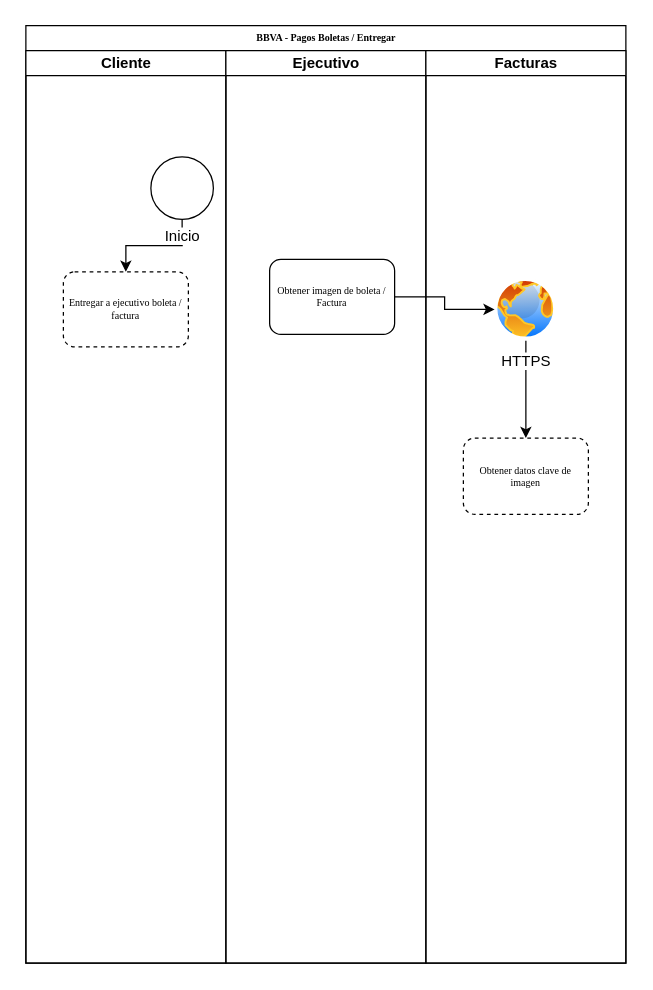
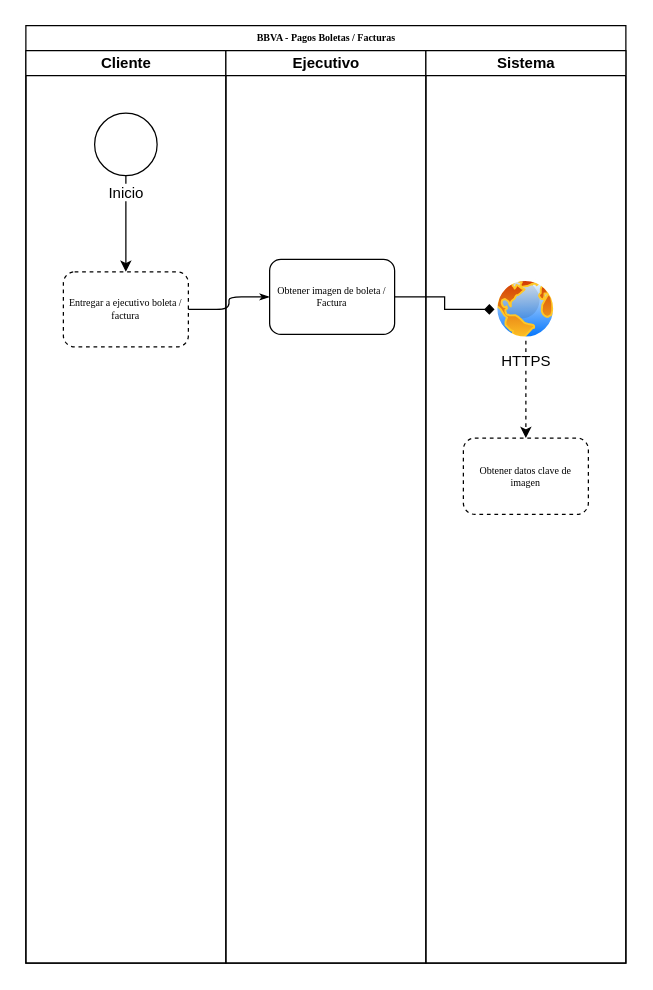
  <mxCell id="0" />
  <mxCell id="1" parent="0" />
- <mxCell id="2" value="BBVA - Pagos Boletas / Entregar" style="swimlane;html=1;childLayout=stackLayout;startSize=20;rounded=0;shadow=0;labelBackgroundColor=none;strokeColor=#000000;strokeWidth=1;fillColor=#ffffff;fontFamily=Verdana;fontSize=8;fontColor=#000000;align=center;" parent="1" vertex="1"><mxGeometry x="20" y="20" width="480" height="750" as="geometry" /></mxCell>
+ <mxCell id="2" value="BBVA - Pagos Boletas / Facturas" style="swimlane;html=1;childLayout=stackLayout;startSize=20;rounded=0;shadow=0;labelBackgroundColor=none;strokeColor=#000000;strokeWidth=1;fillColor=#ffffff;fontFamily=Verdana;fontSize=8;fontColor=#000000;align=center;" parent="1" vertex="1"><mxGeometry x="20" y="20" width="480" height="750" as="geometry" /></mxCell>
  <mxCell id="3" value="Cliente" style="swimlane;html=1;startSize=20;" parent="2" vertex="1"><mxGeometry y="20" width="160" height="730" as="geometry" /></mxCell>
  <mxCell id="4" value="Entregar a ejecutivo boleta / factura" style="rounded=1;whiteSpace=wrap;html=1;shadow=0;labelBackgroundColor=none;strokeColor=#000000;strokeWidth=1;fillColor=#ffffff;fontFamily=Verdana;fontSize=8;fontColor=#000000;align=center;dashed=1;" parent="3" vertex="1"><mxGeometry x="30" y="177" width="100" height="60" as="geometry" /></mxCell>
  <mxCell id="5" style="edgeStyle=orthogonalEdgeStyle;rounded=0;orthogonalLoop=1;jettySize=auto;html=1;exitX=0.5;exitY=1;exitDx=0;exitDy=0;" edge="1" parent="3" source="6" target="4"><mxGeometry relative="1" as="geometry" /></mxCell>
- <mxCell id="6" value="Inicio" style="shape=mxgraph.bpmn.shape;html=1;verticalLabelPosition=bottom;labelBackgroundColor=#ffffff;verticalAlign=top;align=center;perimeter=ellipsePerimeter;outlineConnect=0;outline=standard;symbol=general;" vertex="1" parent="3"><mxGeometry x="100" y="85" width="50" height="50" as="geometry" /></mxCell>
+ <mxCell id="6" value="Inicio" style="shape=mxgraph.bpmn.shape;html=1;verticalLabelPosition=bottom;labelBackgroundColor=#ffffff;verticalAlign=top;align=center;perimeter=ellipsePerimeter;outlineConnect=0;outline=standard;symbol=general;" vertex="1" parent="3"><mxGeometry x="55" y="50" width="50" height="50" as="geometry" /></mxCell>
+ <mxCell id="7" style="edgeStyle=orthogonalEdgeStyle;rounded=1;html=1;labelBackgroundColor=none;startArrow=none;startFill=0;startSize=5;endArrow=classicThin;endFill=1;endSize=5;jettySize=auto;orthogonalLoop=1;strokeColor=#000000;strokeWidth=1;fontFamily=Verdana;fontSize=8;fontColor=#000000;" parent="2" source="4" target="9" edge="1"><mxGeometry relative="1" as="geometry" /></mxCell>
  <mxCell id="8" value="Ejecutivo" style="swimlane;html=1;startSize=20;" parent="2" vertex="1"><mxGeometry x="160" y="20" width="160" height="730" as="geometry" /></mxCell>
  <mxCell id="9" value="Obtener imagen de boleta / Factura" style="rounded=1;whiteSpace=wrap;html=1;shadow=0;labelBackgroundColor=none;strokeColor=#000000;strokeWidth=1;fillColor=#ffffff;fontFamily=Verdana;fontSize=8;fontColor=#000000;align=center;" parent="8" vertex="1"><mxGeometry x="35" y="167" width="100" height="60" as="geometry" /></mxCell>
- <mxCell id="10" value="Facturas" style="swimlane;html=1;startSize=20;" vertex="1" parent="2"><mxGeometry x="320" y="20" width="160" height="730" as="geometry" /></mxCell>
- <mxCell id="11" style="edgeStyle=orthogonalEdgeStyle;rounded=0;orthogonalLoop=1;jettySize=auto;html=1;" edge="1" parent="10" source="12" target="13"><mxGeometry relative="1" as="geometry" /></mxCell>
+ <mxCell id="10" value="Sistema" style="swimlane;html=1;startSize=20;" vertex="1" parent="2"><mxGeometry x="320" y="20" width="160" height="730" as="geometry" /></mxCell>
+ <mxCell id="11" style="edgeStyle=orthogonalEdgeStyle;rounded=0;orthogonalLoop=1;jettySize=auto;html=1;dashed=1;" edge="1" parent="10" source="12" target="13"><mxGeometry relative="1" as="geometry" /></mxCell>
  <mxCell id="12" value="HTTPS" style="aspect=fixed;perimeter=ellipsePerimeter;html=1;align=center;shadow=0;dashed=0;spacingTop=3;image;image=img/lib/active_directory/internet_globe.svg;" vertex="1" parent="10"><mxGeometry x="55" y="182" width="50" height="50" as="geometry" /></mxCell>
  <mxCell id="13" value="Obtener datos clave de imagen" style="rounded=1;whiteSpace=wrap;html=1;shadow=0;labelBackgroundColor=none;strokeColor=#000000;strokeWidth=1;fillColor=#ffffff;fontFamily=Verdana;fontSize=8;fontColor=#000000;align=center;dashed=1;" vertex="1" parent="10"><mxGeometry x="30" y="310" width="100" height="61" as="geometry" /></mxCell>
- <mxCell id="14" style="edgeStyle=orthogonalEdgeStyle;rounded=0;orthogonalLoop=1;jettySize=auto;html=1;" edge="1" parent="2" source="9" target="12"><mxGeometry relative="1" as="geometry" /></mxCell>
+ <mxCell id="14" style="edgeStyle=orthogonalEdgeStyle;rounded=0;orthogonalLoop=1;jettySize=auto;html=1;endArrow=diamond;" edge="1" parent="2" source="9" target="12"><mxGeometry relative="1" as="geometry" /></mxCell>
